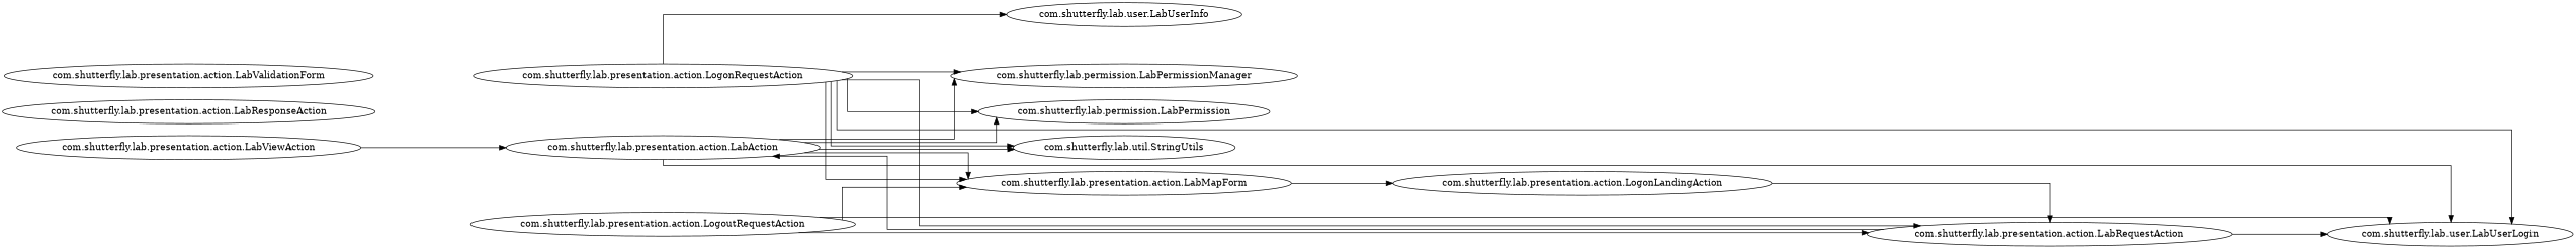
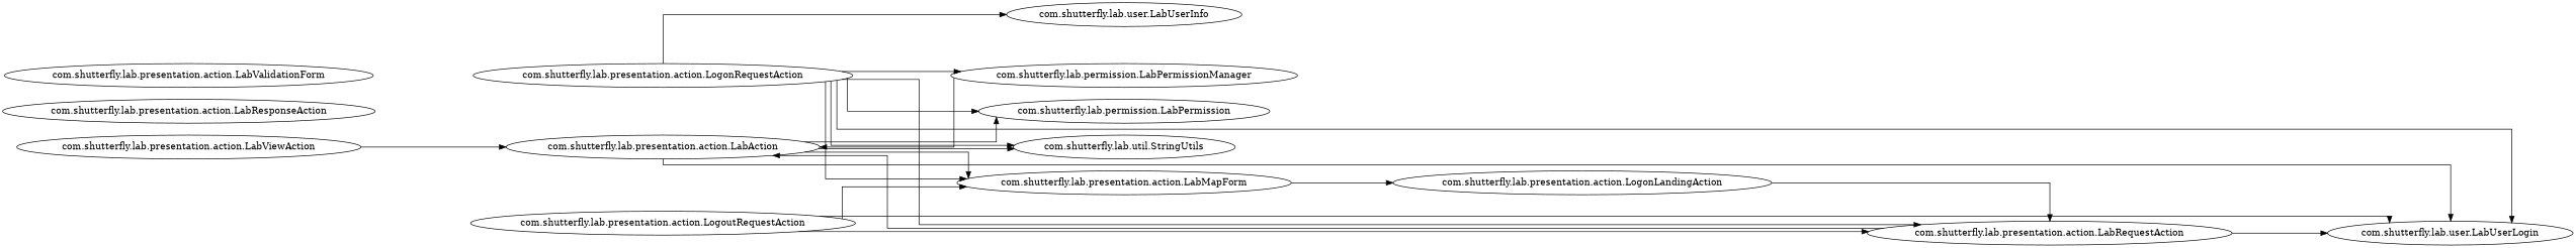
  digraph {
    concentrate=true
    rankdir=LR
    ranksep=2.0
    splines=ortho
    "com.shutterfly.lab.presentation.action.LabAction"
    "com.shutterfly.lab.permission.LabPermissionManager"
    "com.shutterfly.lab.permission.LabPermission"
    "com.shutterfly.lab.user.LabUserLogin"
    "com.shutterfly.lab.presentation.action.LabMapForm"
    "com.shutterfly.lab.util.StringUtils"
    "com.shutterfly.lab.presentation.action.LogonLandingAction"
    "com.shutterfly.lab.presentation.action.LabRequestAction"
    "com.shutterfly.lab.presentation.action.LabResponseAction"
    "com.shutterfly.lab.presentation.action.LabValidationForm"
    "com.shutterfly.lab.presentation.action.LabViewAction"
    "com.shutterfly.lab.presentation.action.LogonRequestAction"
    "com.shutterfly.lab.user.LabUserInfo"
    "com.shutterfly.lab.presentation.action.LogoutRequestAction"
-   "com.shutterfly.lab.presentation.action.LabAction" -> "com.shutterfly.lab.permission.LabPermissionManager"
+   "com.shutterfly.lab.permission.LabPermissionManager" -> "com.shutterfly.lab.presentation.action.LabAction"
    "com.shutterfly.lab.presentation.action.LabAction" -> "com.shutterfly.lab.permission.LabPermission"
    "com.shutterfly.lab.presentation.action.LabAction" -> "com.shutterfly.lab.user.LabUserLogin"
    "com.shutterfly.lab.presentation.action.LabAction" -> "com.shutterfly.lab.presentation.action.LabMapForm"
    "com.shutterfly.lab.presentation.action.LabAction" -> "com.shutterfly.lab.util.StringUtils"
    "com.shutterfly.lab.presentation.action.LabMapForm" -> "com.shutterfly.lab.presentation.action.LogonLandingAction"
    "com.shutterfly.lab.presentation.action.LogonLandingAction" -> "com.shutterfly.lab.presentation.action.LabRequestAction"
    "com.shutterfly.lab.presentation.action.LabRequestAction" -> "com.shutterfly.lab.presentation.action.LabAction"
    "com.shutterfly.lab.presentation.action.LabRequestAction" -> "com.shutterfly.lab.user.LabUserLogin"
    "com.shutterfly.lab.presentation.action.LabViewAction" -> "com.shutterfly.lab.presentation.action.LabAction"
    "com.shutterfly.lab.presentation.action.LogonRequestAction" -> "com.shutterfly.lab.permission.LabPermissionManager"
    "com.shutterfly.lab.presentation.action.LogonRequestAction" -> "com.shutterfly.lab.permission.LabPermission"
    "com.shutterfly.lab.presentation.action.LogonRequestAction" -> "com.shutterfly.lab.user.LabUserLogin"
    "com.shutterfly.lab.presentation.action.LogonRequestAction" -> "com.shutterfly.lab.presentation.action.LabMapForm"
    "com.shutterfly.lab.presentation.action.LogonRequestAction" -> "com.shutterfly.lab.util.StringUtils"
    "com.shutterfly.lab.presentation.action.LogonRequestAction" -> "com.shutterfly.lab.presentation.action.LabRequestAction"
    "com.shutterfly.lab.presentation.action.LogonRequestAction" -> "com.shutterfly.lab.user.LabUserInfo"
    "com.shutterfly.lab.presentation.action.LogoutRequestAction" -> "com.shutterfly.lab.user.LabUserLogin"
    "com.shutterfly.lab.presentation.action.LogoutRequestAction" -> "com.shutterfly.lab.presentation.action.LabMapForm"
    "com.shutterfly.lab.presentation.action.LogoutRequestAction" -> "com.shutterfly.lab.presentation.action.LabRequestAction"
  }
